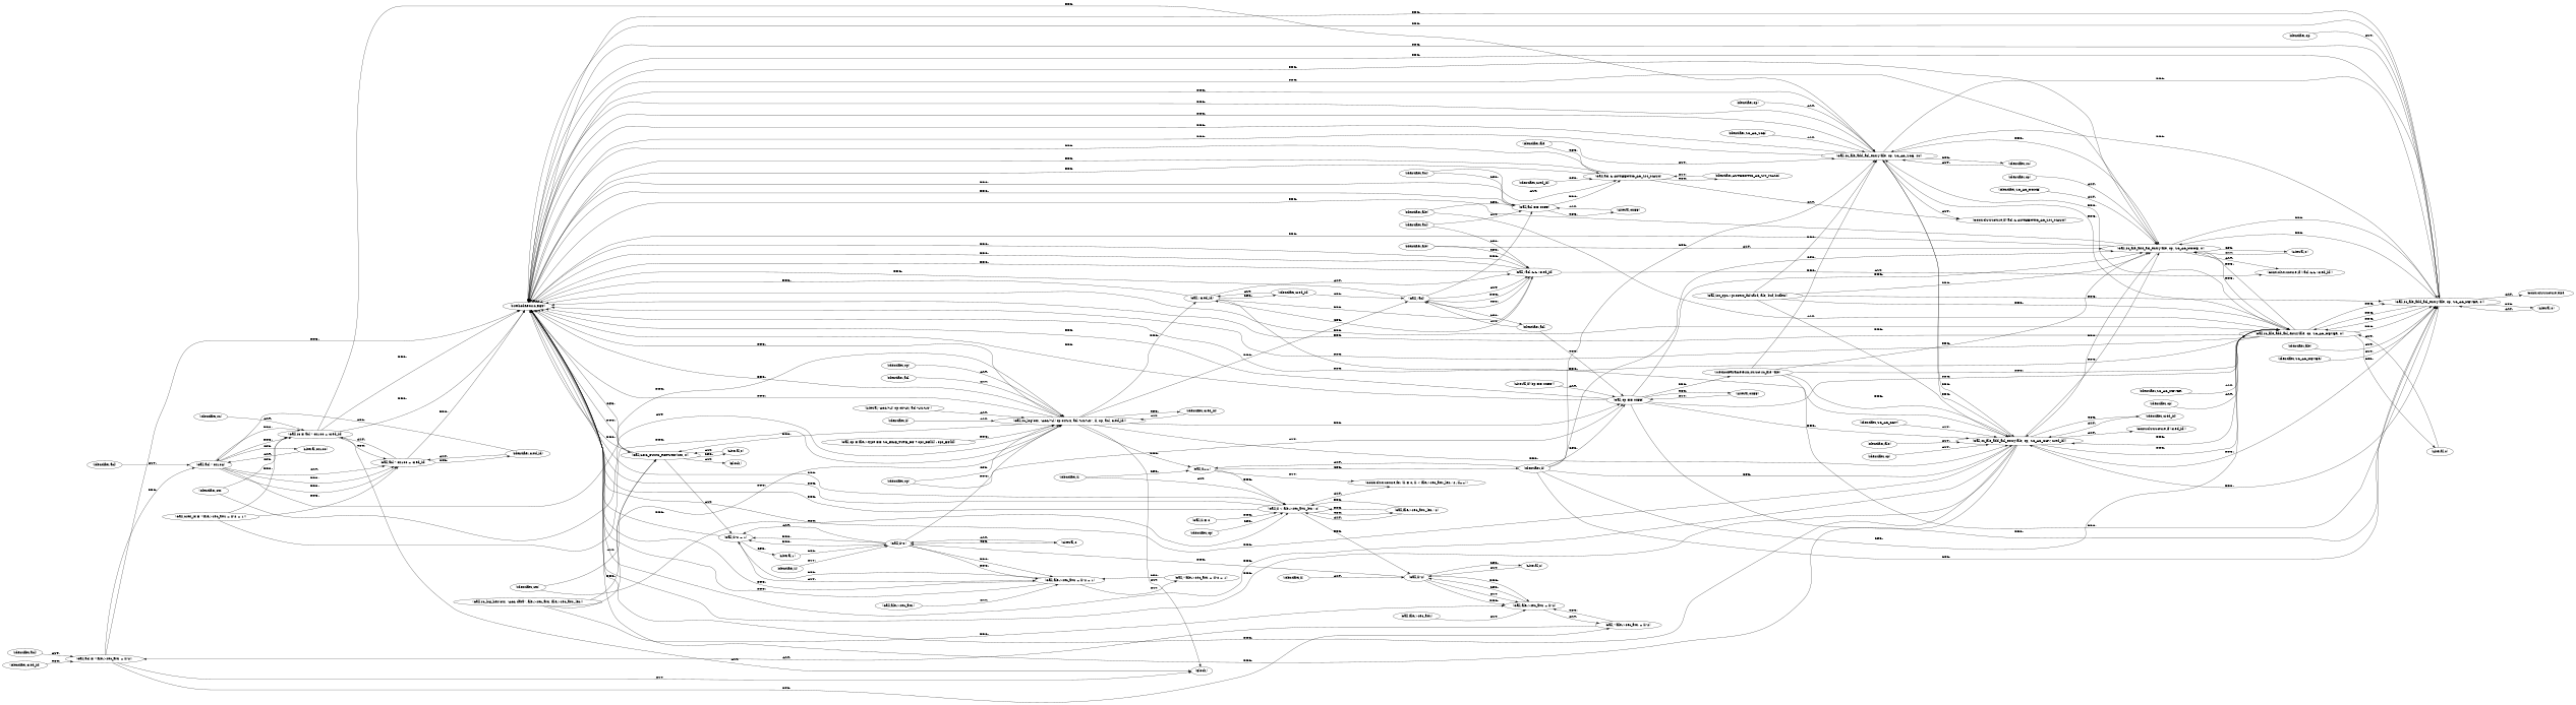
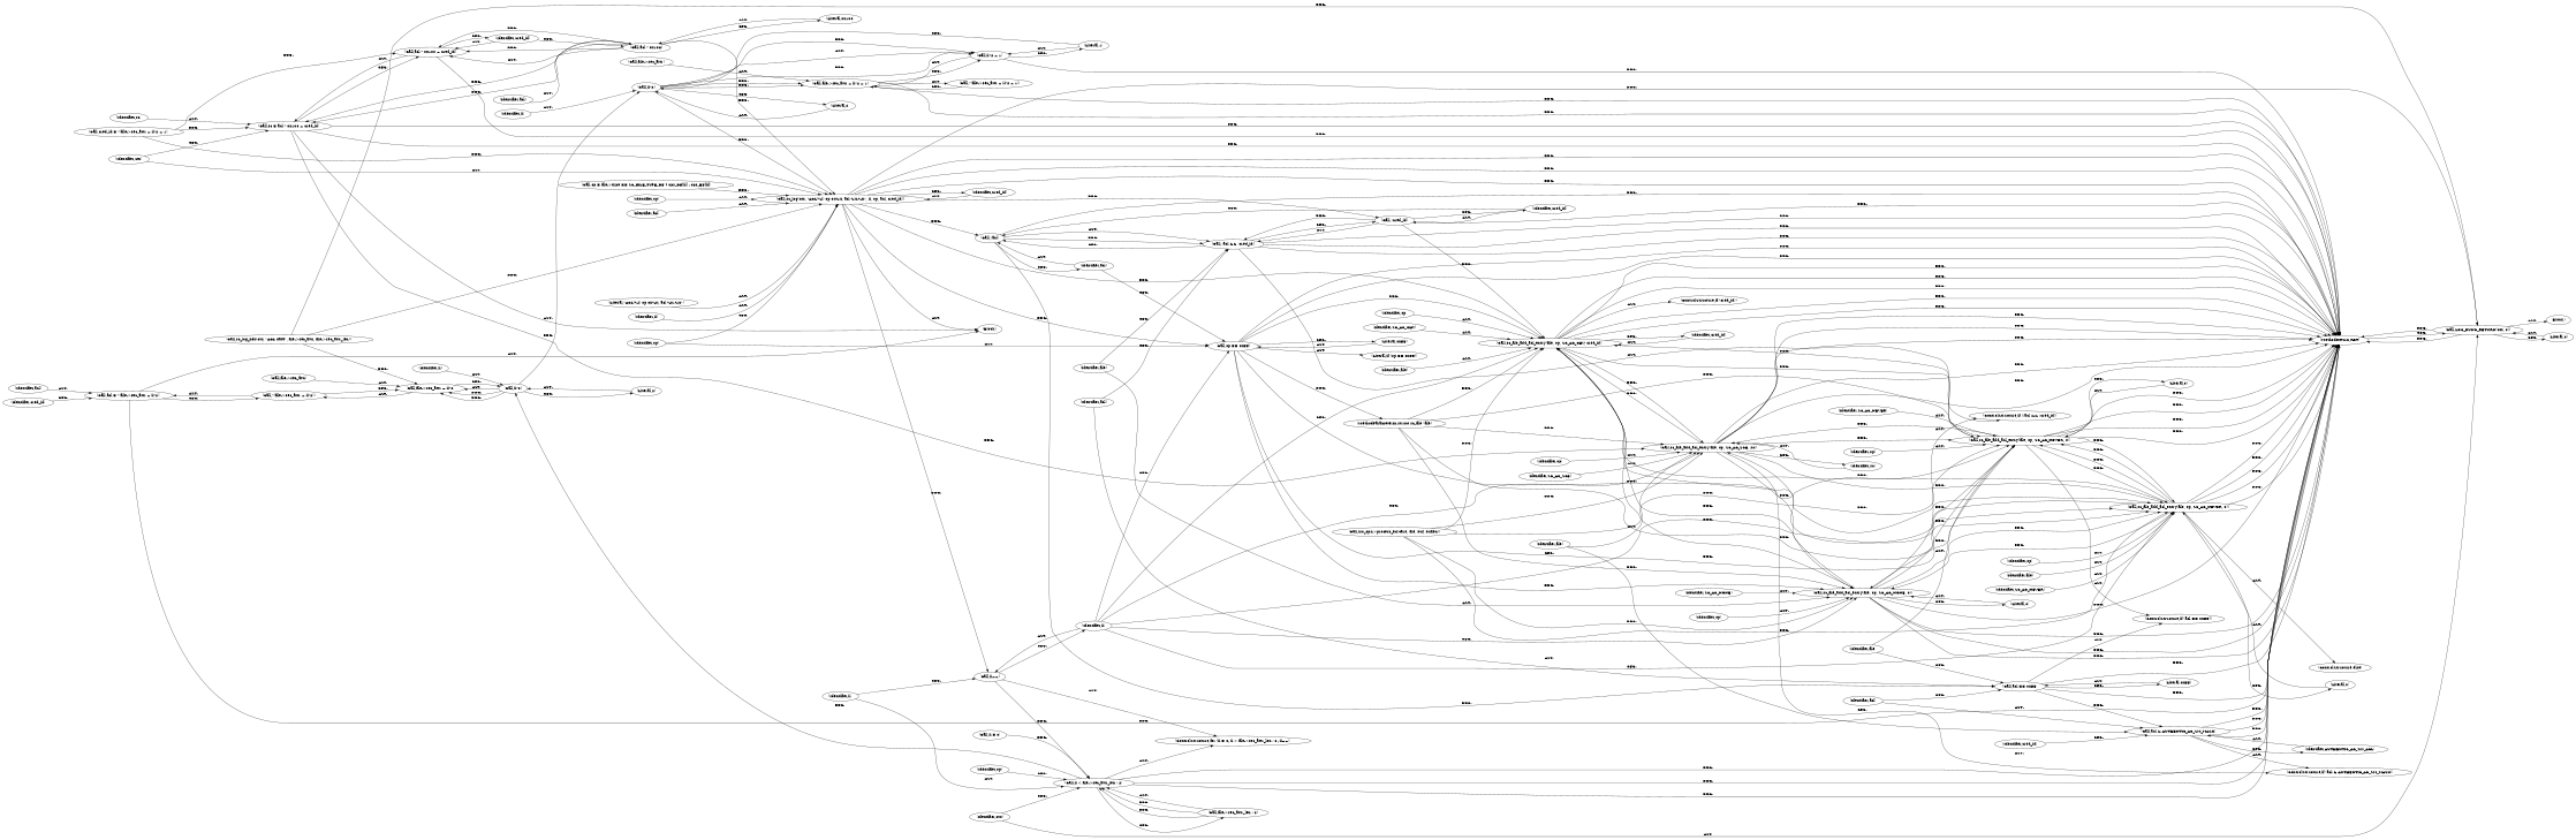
  digraph {
    rankdir=LR
    n1 [label="(Call,acl = *(file->sec_attr + ii*2))"]
    n2 [label="(Call,acl * 0x108)"]
    n3 [label="(MethodReturn,RET)"]
    n4 [label="(Call,*(file->sec_attr + ii*2))"]
    n5 [label="(Block,)"]
    n6 [label="(Call,sc = acl * 0x100 + cred_id)"]
    n7 [label="(Call,acl * 0x100 + cred_id)"]
    n8 [label="(Call,sc_log(ctx, \"ACL(%i) op 0x%X, acl %X:%X\", ii, op, acl, cred_id))"]
    n9 [label="(Literal,0x100)"]
    n10 [label="(Call,LOG_FUNC_RETURN(ctx, 0))"]
    n11 [label="(Call,file->sec_attr + ii*2)"]
    n12 [label="(Call,sc_file_add_acl_entry(file, op, SC_AC_SCB, sc))"]
    n13 [label="(Identifier,cred_id)"]
    n14 [label="(Call,sc_file_add_acl_entry(file, op, SC_AC_CHV, cred_id))"]
    n15 [label="(Call,ii++)"]
    n16 [label="(Call,op == 0xFF)"]
    n17 [label="(Call,!acl)"]
    n18 [label="(Call,!cred_id)"]
    n19 [label="(Identifier,cred_id)"]
    n20 [label="(Call,sc_file_add_acl_entry(file, op, SC_AC_NONE, 0))"]
    n21 [label="(Call,sc_file_add_acl_entry(file, op, SC_AC_NEVER, 0))"]
    n22 [label="(Call,sc_file_add_acl_entry(file, op, SC_AC_NEVER, 0))"]
    n23 [label="(ControlStructure,if (acl & AUTHENTIC_AC_SM_MASK))"]
    n24 [label="(Identifier,sc)"]
    n25 [label="(Literal,0)"]
    n26 [label="(ControlStructure,if (!acl && !cred_id))"]
+   n27 [label="(ControlStructure,if (acl == 0xFF))"]
    n28 [label="(Literal,0)"]
    n29 [label="(ControlStructure,if (cred_id))"]
    n30 [label="(Identifier,cred_id)"]
    n31 [label="(ControlStructure,else)"]
    n32 [label="(Literal,0)"]
    n33 [label="(Call,ii < file->sec_attr_len / 2)"]
    n34 [label="(Identifier,ii)"]
    n35 [label="(ControlStructure,for (ii = 0; ii < file->sec_attr_len / 2; ii++))"]
    n36 [label="(Literal,0xFF)"]
    n37 [label="(Literal,if (op == 0xFF))"]
    n38 [label="(MethodParameterIn,struct sc_file *file)"]
    n39 [label="(Call,!acl && !cred_id)"]
    n40 [label="(Call,acl == 0xFF)"]
    n41 [label="(Identifier,acl)"]
    n42 [label="(Identifier,cred_id)"]
    n43 [label="(Block,)"]
    n44 [label="(Literal,0)"]
    n45 [label="(Call,ii*2)"]
    n46 [label="(Call,file->sec_attr_len / 2)"]
    n47 [label="(Call,ii*2)"]
    n48 [label="(Literal,2)"]
    n49 [label="(Call,file->sec_attr + ii*2 + 1)"]
    n50 [label="(Call,ii*2 + 1)"]
    n51 [label="(Literal,2)"]
    n52 [label="(Call,*(file->sec_attr + ii*2 + 1))"]
    n53 [label="(Literal,1)"]
    n54 [label="(Call,acl & AUTHENTIC_AC_SM_MASK)"]
    n55 [label="(Literal,0xFF)"]
-   n56 [label="(Identifier,AUTHENTIC_AC_SM_MASK)"]
+   n56 [label="(Identifier,AUTHENTIC_AC_SM_ACL)"]
    n57 [label="(Identifier,SC_AC_CHV)"]
    n58 [label="(Identifier,acl)"]
    n59 [label="(Call,file->sec_attr)"]
    n60 [label="(Identifier,ctx)"]
    n61 [label="(Identifier,cred_id)"]
    n62 [label="(Call,sc_log_hex(ctx, \"ACL data\", file->sec_attr, file->sec_attr_len))"]
    n63 [label="(Identifier,op)"]
    n64 [label="(Identifier,op)"]
    n65 [label="(Identifier,op)"]
    n66 [label="(Identifier,op)"]
    n67 [label="(Identifier,SC_AC_NEVER)"]
    n68 [label="(Identifier,file)"]
    n69 [label="(Identifier,op)"]
    n70 [label="(Call,file->sec_attr)"]
    n71 [label="(Identifier,SC_AC_NONE)"]
    n72 [label="(Identifier,ctx)"]
    n73 [label="(Call,iso_ops->process_fci(card, file, buf, buflen))"]
    n74 [label="(Identifier,op)"]
    n75 [label="(Identifier,acl)"]
    n76 [label="(Call,ii = 0)"]
    n77 [label="(Identifier,acl)"]
    n78 [label="(Identifier,ii)"]
    n79 [label="(Identifier,file)"]
    n80 [label="(Identifier,acl)"]
    n81 [label="(Identifier,file)"]
    n82 [label="(Identifier,sc)"]
    n83 [label="(Literal,\"ACL(%i) op 0x%X, acl %X:%X\")"]
    n84 [label="(Call,cred_id = *(file->sec_attr + ii*2 + 1))"]
    n85 [label="(Identifier,ii)"]
    n86 [label="(Identifier,op)"]
    n87 [label="(Identifier,ii)"]
    n88 [label="(Identifier,acl)"]
    n89 [label="(Identifier,cred_id)"]
    n90 [label="(Identifier,SC_AC_SCB)"]
    n91 [label="(Identifier,ii)"]
    n92 [label="(Call,op = file->type == SC_FILE_TYPE_DF ? ops_DF[ii] : ops_EF[ii])"]
    n93 [label="(Identifier,file)"]
    n94 [label="(Identifier,file)"]
    n95 [label="(Identifier,op)"]
    n96 [label="(Identifier,SC_AC_NEVER)"]
-   n1 -> n2 [label="DDG: "]
    n1 -> n3 [label="DDG: "]
    n1 -> n4 [label="CFG: "]
    n1 -> n5 [label="AST: "]
    n2 -> n6 [label="DDG: "]
    n2 -> n6 [label="DDG: "]
    n2 -> n7 [label="AST: "]
    n2 -> n7 [label="DDG: "]
    n2 -> n7 [label="DDG: "]
    n2 -> n8 [label="DDG: "]
    n2 -> n9 [label="CFG: "]
    n3 -> n10 [label="CFG: "]
    n4 -> n1 [label="AST: "]
    n4 -> n11 [label="CFG: "]
    n6 -> n3 [label="DDG: "]
    n6 -> n3 [label="DDG: "]
    n6 -> n5 [label="AST: "]
    n6 -> n7 [label="CFG: "]
    n6 -> n12 [label="DDG: "]
    n7 -> n3 [label="DDG: "]
    n7 -> n6 [label="AST: "]
    n7 -> n13 [label="CFG: "]
    n8 -> n3 [label="DDG: "]
    n8 -> n3 [label="DDG: "]
    n8 -> n3 [label="DDG: "]
    n8 -> n5 [label="AST: "]
    n8 -> n10 [label="DDG: "]
    n8 -> n14 [label="DDG: "]
    n8 -> n15 [label="DDG: "]
    n8 -> n16 [label="DDG: "]
    n8 -> n17 [label="DDG: "]
    n8 -> n18 [label="DDG: "]
    n8 -> n19 [label="CFG: "]
    n9 -> n2 [label="AST: "]
    n10 -> n3 [label="DDG: "]
    n10 -> n3 [label="DDG: "]
    n10 -> n43 [label="AST: "]
    n10 -> n44 [label="CFG: "]
    n11 -> n4 [label="AST: "]
    n11 -> n45 [label="CFG: "]
    n12 -> n3 [label="DDG: "]
    n12 -> n3 [label="DDG: "]
    n12 -> n3 [label="DDG: "]
    n12 -> n3 [label="DDG: "]
    n12 -> n3 [label="DDG: "]
    n12 -> n14 [label="DDG: "]
    n12 -> n20 [label="DDG: "]
    n12 -> n21 [label="DDG: "]
    n12 -> n22 [label="DDG: "]
    n12 -> n23 [label="AST: "]
    n12 -> n24 [label="CFG: "]
    n13 -> n2 [label="CFG: "]
    n13 -> n7 [label="AST: "]
    n14 -> n3 [label="DDG: "]
    n14 -> n3 [label="DDG: "]
    n14 -> n3 [label="DDG: "]
    n14 -> n3 [label="DDG: "]
    n14 -> n3 [label="DDG: "]
    n14 -> n12 [label="DDG: "]
    n14 -> n20 [label="DDG: "]
    n14 -> n21 [label="DDG: "]
    n14 -> n22 [label="DDG: "]
    n14 -> n29 [label="AST: "]
    n14 -> n30 [label="CFG: "]
    n15 -> n33 [label="DDG: "]
    n15 -> n34 [label="CFG: "]
    n15 -> n35 [label="AST: "]
    n16 -> n3 [label="DDG: "]
    n16 -> n3 [label="DDG: "]
    n16 -> n14 [label="DDG: "]
    n16 -> n20 [label="DDG: "]
    n16 -> n21 [label="DDG: "]
    n16 -> n22 [label="DDG: "]
    n16 -> n36 [label="CFG: "]
-   n37 -> n16 [label="AST: "]
+   n16 -> n37 [label="AST: "]
    n16 -> n38 [label="DDG: "]
    n17 -> n3 [label="DDG: "]
    n17 -> n39 [label="AST: "]
    n17 -> n39 [label="DDG: "]
    n17 -> n40 [label="DDG: "]
    n17 -> n41 [label="CFG: "]
    n18 -> n3 [label="DDG: "]
    n18 -> n14 [label="DDG: "]
    n18 -> n39 [label="AST: "]
    n18 -> n39 [label="DDG: "]
    n18 -> n42 [label="CFG: "]
    n19 -> n8 [label="AST: "]
    n20 -> n3 [label="DDG: "]
    n20 -> n3 [label="DDG: "]
    n20 -> n3 [label="DDG: "]
    n20 -> n3 [label="DDG: "]
    n20 -> n14 [label="DDG: "]
    n20 -> n21 [label="DDG: "]
    n20 -> n22 [label="DDG: "]
    n20 -> n25 [label="CFG: "]
    n20 -> n26 [label="AST: "]
    n21 -> n3 [label="DDG: "]
    n21 -> n3 [label="DDG: "]
    n21 -> n3 [label="DDG: "]
    n21 -> n3 [label="DDG: "]
    n21 -> n12 [label="DDG: "]
    n21 -> n14 [label="DDG: "]
    n21 -> n20 [label="DDG: "]
    n21 -> n22 [label="DDG: "]
    n21 -> n22 [label="DDG: "]
+   n21 -> n27 [label="AST: "]
    n21 -> n28 [label="CFG: "]
    n22 -> n3 [label="DDG: "]
    n22 -> n3 [label="DDG: "]
    n22 -> n3 [label="DDG: "]
    n22 -> n3 [label="DDG: "]
    n22 -> n12 [label="DDG: "]
    n22 -> n14 [label="DDG: "]
    n22 -> n20 [label="DDG: "]
    n22 -> n21 [label="DDG: "]
    n22 -> n21 [label="DDG: "]
    n22 -> n31 [label="AST: "]
    n22 -> n32 [label="CFG: "]
    n24 -> n12 [label="AST: "]
    n25 -> n20 [label="AST: "]
    n28 -> n21 [label="AST: "]
    n30 -> n14 [label="AST: "]
    n32 -> n22 [label="AST: "]
    n33 -> n3 [label="DDG: "]
    n33 -> n3 [label="DDG: "]
    n33 -> n3 [label="DDG: "]
    n33 -> n35 [label="AST: "]
    n33 -> n45 [label="DDG: "]
    n33 -> n46 [label="CFG: "]
    n34 -> n12 [label="CFG: "]
    n34 -> n14 [label="CFG: "]
    n34 -> n15 [label="AST: "]
    n34 -> n16 [label="CFG: "]
    n34 -> n20 [label="CFG: "]
    n34 -> n21 [label="CFG: "]
    n34 -> n22 [label="CFG: "]
    n36 -> n16 [label="AST: "]
    n38 -> n12 [label="DDG: "]
    n38 -> n14 [label="DDG: "]
    n38 -> n20 [label="DDG: "]
    n38 -> n21 [label="DDG: "]
    n38 -> n22 [label="DDG: "]
    n39 -> n3 [label="DDG: "]
    n39 -> n3 [label="DDG: "]
    n39 -> n3 [label="DDG: "]
    n39 -> n17 [label="CFG: "]
    n39 -> n18 [label="CFG: "]
    n39 -> n26 [label="AST: "]
    n40 -> n3 [label="DDG: "]
    n40 -> n3 [label="DDG: "]
+   n40 -> n27 [label="AST: "]
    n40 -> n54 [label="DDG: "]
    n40 -> n55 [label="CFG: "]
    n41 -> n16 [label="CFG: "]
    n41 -> n17 [label="AST: "]
    n42 -> n17 [label="CFG: "]
    n42 -> n18 [label="AST: "]
    n44 -> n10 [label="AST: "]
    n45 -> n11 [label="AST: "]
    n45 -> n11 [label="DDG: "]
    n45 -> n11 [label="DDG: "]
    n45 -> n47 [label="DDG: "]
    n45 -> n48 [label="CFG: "]
    n46 -> n33 [label="AST: "]
    n46 -> n33 [label="DDG: "]
    n46 -> n33 [label="DDG: "]
    n47 -> n8 [label="DDG: "]
    n47 -> n49 [label="DDG: "]
    n47 -> n49 [label="DDG: "]
    n47 -> n50 [label="AST: "]
    n47 -> n50 [label="DDG: "]
    n47 -> n50 [label="DDG: "]
    n47 -> n51 [label="CFG: "]
    n48 -> n45 [label="AST: "]
    n49 -> n3 [label="DDG: "]
    n49 -> n3 [label="DDG: "]
    n49 -> n50 [label="CFG: "]
    n49 -> n52 [label="AST: "]
    n50 -> n3 [label="DDG: "]
    n50 -> n49 [label="AST: "]
    n50 -> n53 [label="CFG: "]
    n51 -> n47 [label="AST: "]
    n52 -> n49 [label="CFG: "]
    n53 -> n47 [label="CFG: "]
-   n10 -> n50 [label="AST: "]
+   n53 -> n50 [label="AST: "]
    n54 -> n3 [label="DDG: "]
    n54 -> n3 [label="DDG: "]
    n54 -> n3 [label="DDG: "]
    n54 -> n23 [label="AST: "]
    n54 -> n56 [label="CFG: "]
    n55 -> n40 [label="AST: "]
    n56 -> n54 [label="AST: "]
    n57 -> n14 [label="AST: "]
    n58 -> n2 [label="AST: "]
    n59 -> n11 [label="AST: "]
    n60 -> n10 [label="AST: "]
    n60 -> n33 [label="CFG: "]
    n61 -> n54 [label="CFG: "]
    n62 -> n8 [label="DDG: "]
    n62 -> n10 [label="DDG: "]
    n62 -> n11 [label="DDG: "]
    n63 -> n22 [label="AST: "]
    n64 -> n8 [label="AST: "]
    n65 -> n8 [label="CFG: "]
    n65 -> n16 [label="AST: "]
    n66 -> n20 [label="AST: "]
    n67 -> n21 [label="AST: "]
    n68 -> n14 [label="AST: "]
    n69 -> n12 [label="AST: "]
    n70 -> n49 [label="AST: "]
    n71 -> n20 [label="AST: "]
    n72 -> n6 [label="CFG: "]
    n72 -> n8 [label="AST: "]
    n73 -> n12 [label="DDG: "]
    n73 -> n14 [label="DDG: "]
    n73 -> n20 [label="DDG: "]
    n73 -> n21 [label="DDG: "]
    n73 -> n22 [label="DDG: "]
    n74 -> n21 [label="AST: "]
    n75 -> n39 [label="CFG: "]
    n75 -> n40 [label="AST: "]
    n76 -> n33 [label="DDG: "]
    n77 -> n40 [label="CFG: "]
    n77 -> n54 [label="AST: "]
    n78 -> n15 [label="CFG: "]
    n78 -> n33 [label="AST: "]
    n79 -> n22 [label="AST: "]
    n80 -> n8 [label="AST: "]
    n81 -> n20 [label="AST: "]
    n81 -> n39 [label="CFG: "]
    n82 -> n6 [label="AST: "]
    n83 -> n8 [label="AST: "]
    n84 -> n6 [label="DDG: "]
    n84 -> n7 [label="DDG: "]
    n84 -> n8 [label="DDG: "]
    n85 -> n8 [label="AST: "]
    n86 -> n14 [label="AST: "]
    n87 -> n47 [label="AST: "]
    n88 -> n1 [label="AST: "]
    n89 -> n1 [label="CFG: "]
    n90 -> n12 [label="AST: "]
    n91 -> n45 [label="AST: "]
    n92 -> n8 [label="DDG: "]
    n93 -> n12 [label="AST: "]
    n93 -> n54 [label="CFG: "]
    n94 -> n21 [label="AST: "]
    n94 -> n40 [label="CFG: "]
    n95 -> n33 [label="CFG: "]
    n96 -> n22 [label="AST: "]
  }
